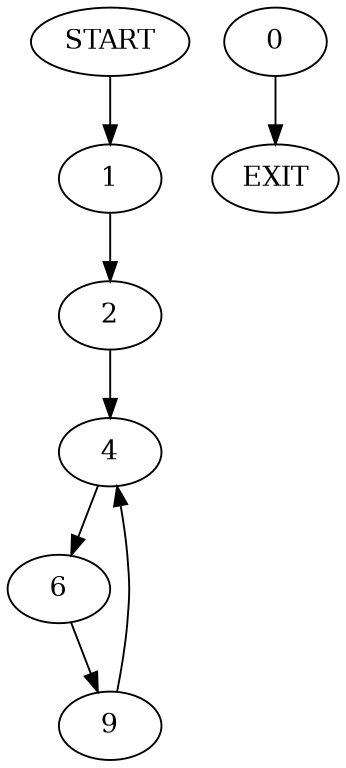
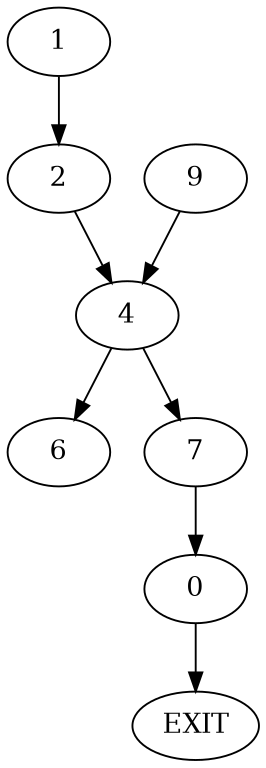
  digraph {
-   n1 [label=START]
    1
    2
    n4 [label=EXIT]
    4
    6
+   7
    n8 [label=0]
    9
-   n1 -> 1
    1 -> 2
    2 -> 4
    4 -> 6
-   6 -> 9
+   4 -> 7
+   7 -> n8
    n8 -> n4
    9 -> 4
  }
